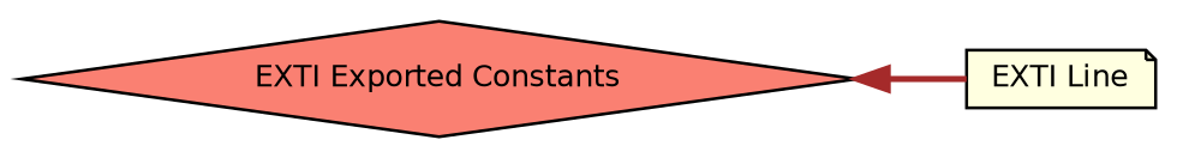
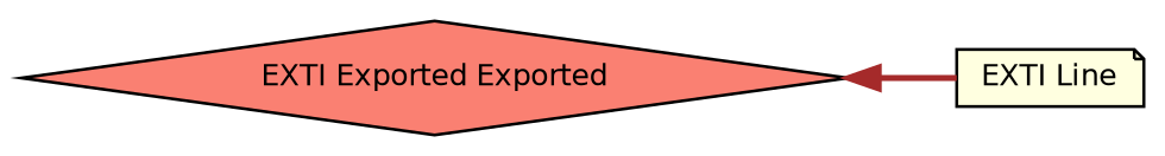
  digraph {
    rankdir=LR
    node [color=black fontname=Helvetica fontsize=10 style=filled]
-   n1 [fillcolor=salmon height=0.2 label="EXTI Exported Constants" shape=diamond width=0.4]
+   n1 [fillcolor=salmon height=0.2 label="EXTI Exported Exported" shape=diamond width=0.4]
    n2 [fillcolor=lightyellow fontcolor=black height=0.2 label="EXTI Line" shape=note width=0.4]
    n1 -> n2 [dir=back fontname=Helvetica fontsize=10 labelfontname=Helvetica labelfontsize=10 shape=plaintext style=bold color=brown]
  }
